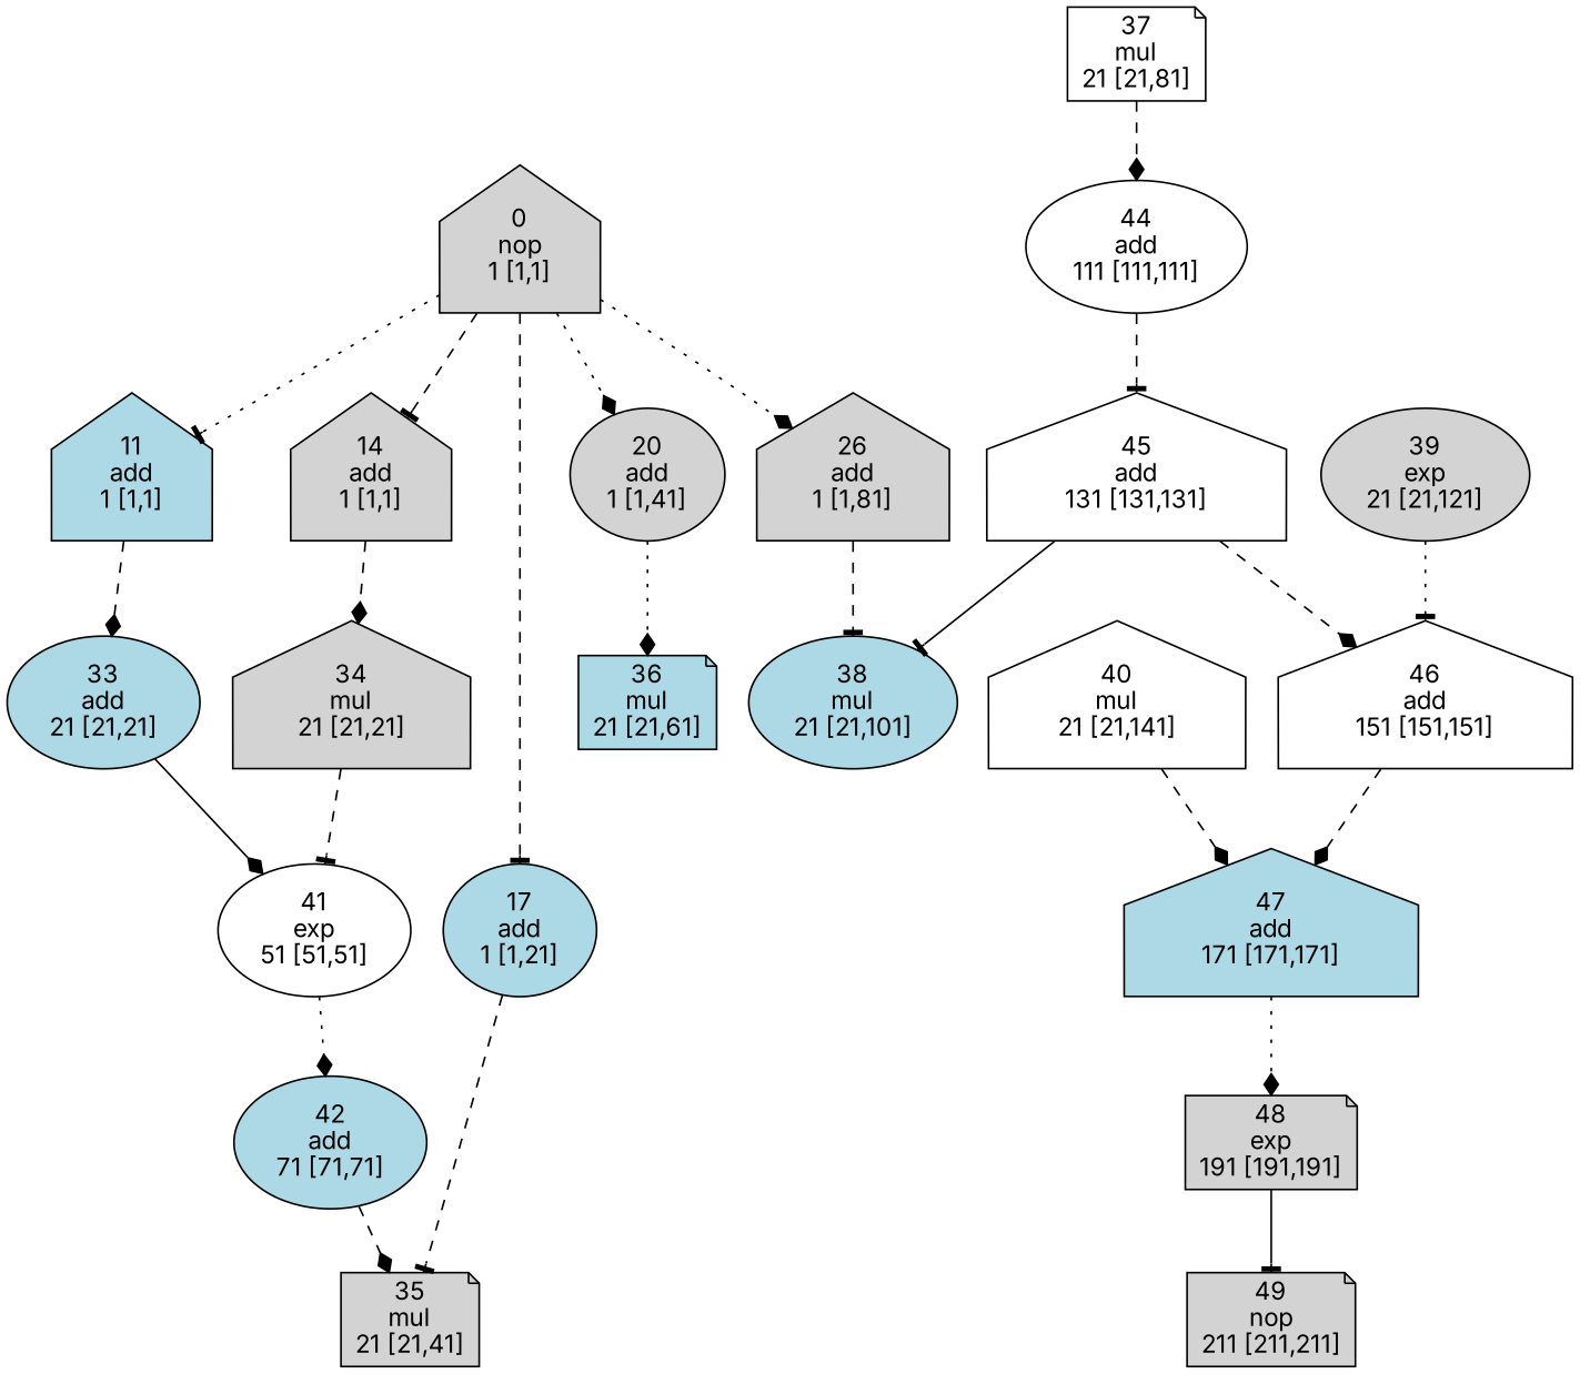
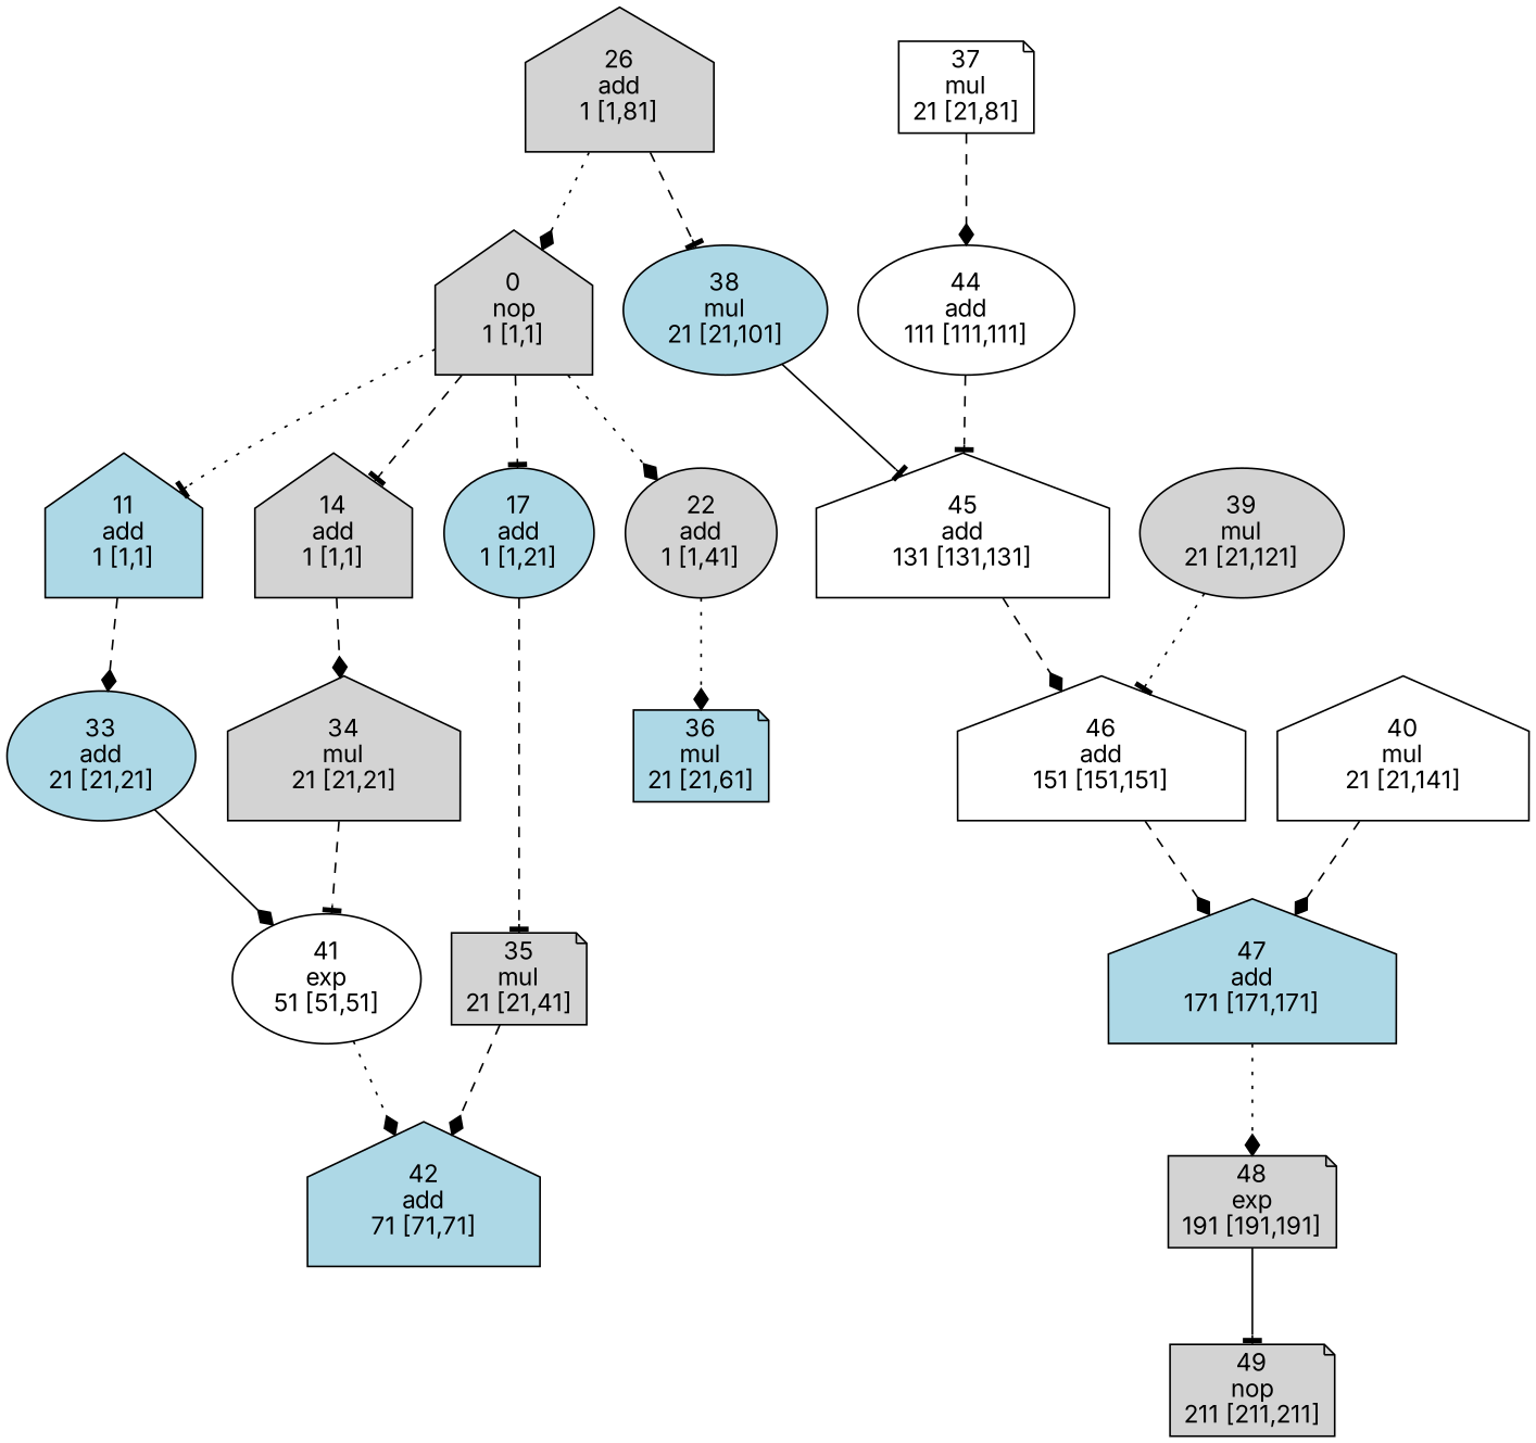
  strict digraph {
    fontname=Inter
    node [area=2 delay=20 fillcolor=lightgrey fontcolor=black fontname=Inter mobility=0 shape=house style="empty,filled" time_step=21 tl=1 ts=21]
    edge [arrowhead=diamond fontname=Inter style=dashed]
-   n1 [fillcolor=lightblue label="42\nadd\n71 [71,71]" shape=ellipse time_step=71 tl=71 ts=71]
+   n1 [fillcolor=lightblue label="42\nadd\n71 [71,71]" time_step=71 tl=71 ts=71]
    n2 [fillcolor=white label="44\nadd\n111 [111,111]" shape=ellipse time_step=111 tl=111 ts=111]
    n3 [fillcolor=white label="45\nadd\n131 [131,131]" time_step=131 tl=131 ts=131]
    n4 [label="26\nadd\n1 [1,81]" mobility=80 time_step=1 tl=81 ts=1]
    n5 [area=17 delay=30 fillcolor=lightblue label="38\nmul\n21 [21,101]" mobility=80 shape=ellipse tl=101]
-   n6 [label="20\nadd\n1 [1,41]" mobility=40 shape=ellipse time_step=1 tl=41 ts=1]
+   n6 [label="22\nadd\n1 [1,41]" mobility=40 shape=ellipse time_step=1 tl=41 ts=1]
    n7 [area=17 delay=30 fillcolor=lightblue label="36\nmul\n21 [21,61]" mobility=40 shape=note tl=61]
    n8 [label="48\nexp\n191 [191,191]" shape=note time_step=191 tl=191 ts=191]
    n9 [area=0 delay=0 label="49\nnop\n211 [211,211]" shape=note time_step=211 tl=211 ts=211]
    n10 [area=17 delay=30 fillcolor=white label="37\nmul\n21 [21,81]" mobility=60 shape=note tl=81]
    n11 [fillcolor=white label="46\nadd\n151 [151,151]" time_step=151 tl=151 ts=151]
    n12 [fillcolor=lightblue label="47\nadd\n171 [171,171]" time_step=171 tl=171 ts=171]
-   n13 [area=17 delay=30 label="39\nexp\n21 [21,121]" mobility=100 shape=ellipse tl=121]
+   n13 [area=17 delay=30 label="39\nmul\n21 [21,121]" mobility=100 shape=ellipse tl=121]
    n14 [area=17 delay=30 fillcolor=white label="40\nmul\n21 [21,141]" mobility=120 tl=141]
    n15 [fillcolor=white label="41\nexp\n51 [51,51]" shape=ellipse time_step=51 tl=51 ts=51]
    n16 [area=0 delay=0 label="0\nnop\n1 [1,1]" time_step=1 ts=1]
    n17 [fillcolor=lightblue label="11\nadd\n1 [1,1]" time_step=1 ts=1]
    n18 [label="14\nadd\n1 [1,1]" time_step=1 ts=1]
    n19 [fillcolor=lightblue label="17\nadd\n1 [1,21]" mobility=20 shape=ellipse time_step=1 tl=21 ts=1]
    n20 [area=17 delay=30 fillcolor=lightblue label="33\nadd\n21 [21,21]" shape=ellipse tl=21]
    n21 [area=17 delay=30 label="34\nmul\n21 [21,21]" tl=21]
    n22 [area=17 delay=30 label="35\nmul\n21 [21,41]" mobility=20 shape=note tl=41]
    n2 -> n3 [arrowhead=tee]
    n3 -> n11
    n4 -> n5 [arrowhead=tee]
-   n3 -> n5 [arrowhead=tee style=solid]
+   n5 -> n3 [arrowhead=tee style=solid]
    n6 -> n7 [style=dotted]
    n8 -> n9 [arrowhead=tee style=solid]
    n10 -> n2
    n11 -> n12
    n12 -> n8 [style=dotted]
    n13 -> n11 [arrowhead=tee style=dotted]
    n14 -> n12
    n15 -> n1 [style=dotted]
-   n16 -> n4 [style=dotted]
+   n4 -> n16 [style=dotted]
    n16 -> n6 [style=dotted]
    n16 -> n17 [arrowhead=tee style=dotted]
    n16 -> n18 [arrowhead=tee]
    n16 -> n19 [arrowhead=tee]
    n17 -> n20
    n18 -> n21
    n19 -> n22 [arrowhead=tee]
    n20 -> n15 [style=solid]
    n21 -> n15 [arrowhead=tee]
-   n1 -> n22
+   n22 -> n1
  }
